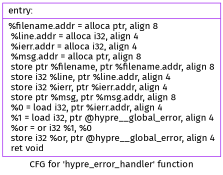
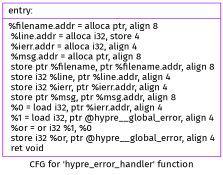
  digraph {
    label="CFG for 'hypre_error_handler' function"
    fontname="Fira Sans"
-   n1 [color=purple fillcolor=white fontname="Fira Sans" label="{entry:\l|  %filename.addr = alloca ptr, align 8\l  %line.addr = alloca i32, align 4\l  %ierr.addr = alloca i32, align 4\l  %msg.addr = alloca ptr, align 8\l  store ptr %filename, ptr %filename.addr, align 8\l  store i32 %line, ptr %line.addr, align 4\l  store i32 %ierr, ptr %ierr.addr, align 4\l  store ptr %msg, ptr %msg.addr, align 8\l  %0 = load i32, ptr %ierr.addr, align 4\l  %1 = load i32, ptr @hypre__global_error, align 4\l  %or = or i32 %1, %0\l  store i32 %or, ptr @hypre__global_error, align 4\l  ret void\l}" shape=record style=filled]
+   n1 [color=purple fillcolor=white fontname="Fira Sans" label="{entry:\l|  %filename.addr = alloca ptr, align 8\l  %line.addr = alloca i32, store 4\l  %ierr.addr = alloca i32, align 4\l  %msg.addr = alloca ptr, align 8\l  store ptr %filename, ptr %filename.addr, align 8\l  store i32 %line, ptr %line.addr, align 4\l  store i32 %ierr, ptr %ierr.addr, align 4\l  store ptr %msg, ptr %msg.addr, align 8\l  %0 = load i32, ptr %ierr.addr, align 4\l  %1 = load i32, ptr @hypre__global_error, align 4\l  %or = or i32 %1, %0\l  store i32 %or, ptr @hypre__global_error, align 4\l  ret void\l}" shape=record style=filled]
  }
